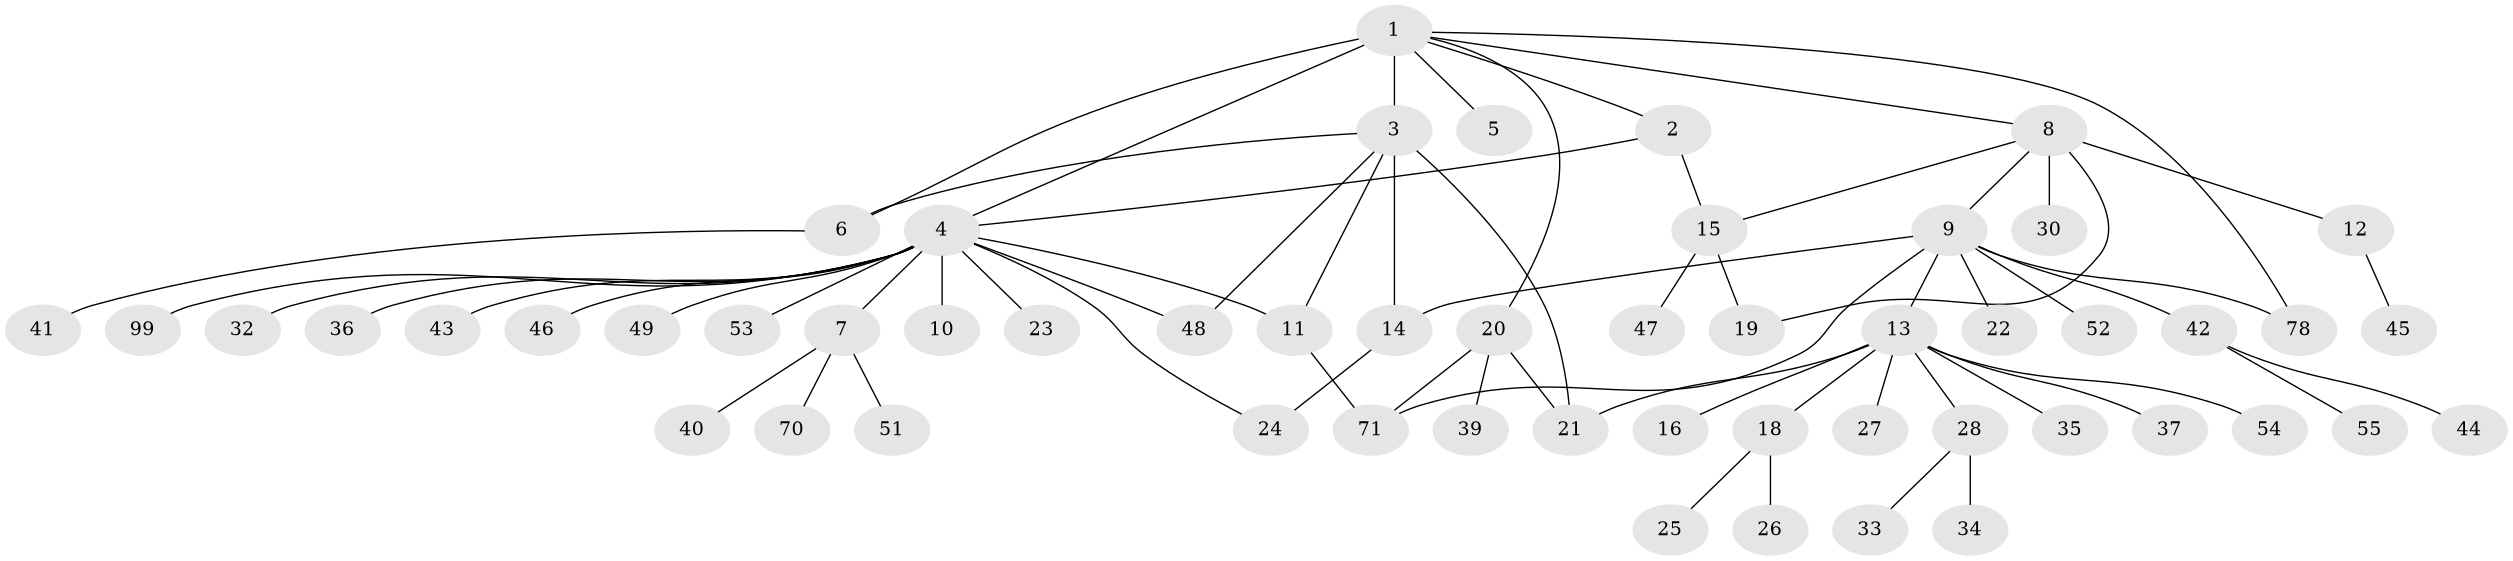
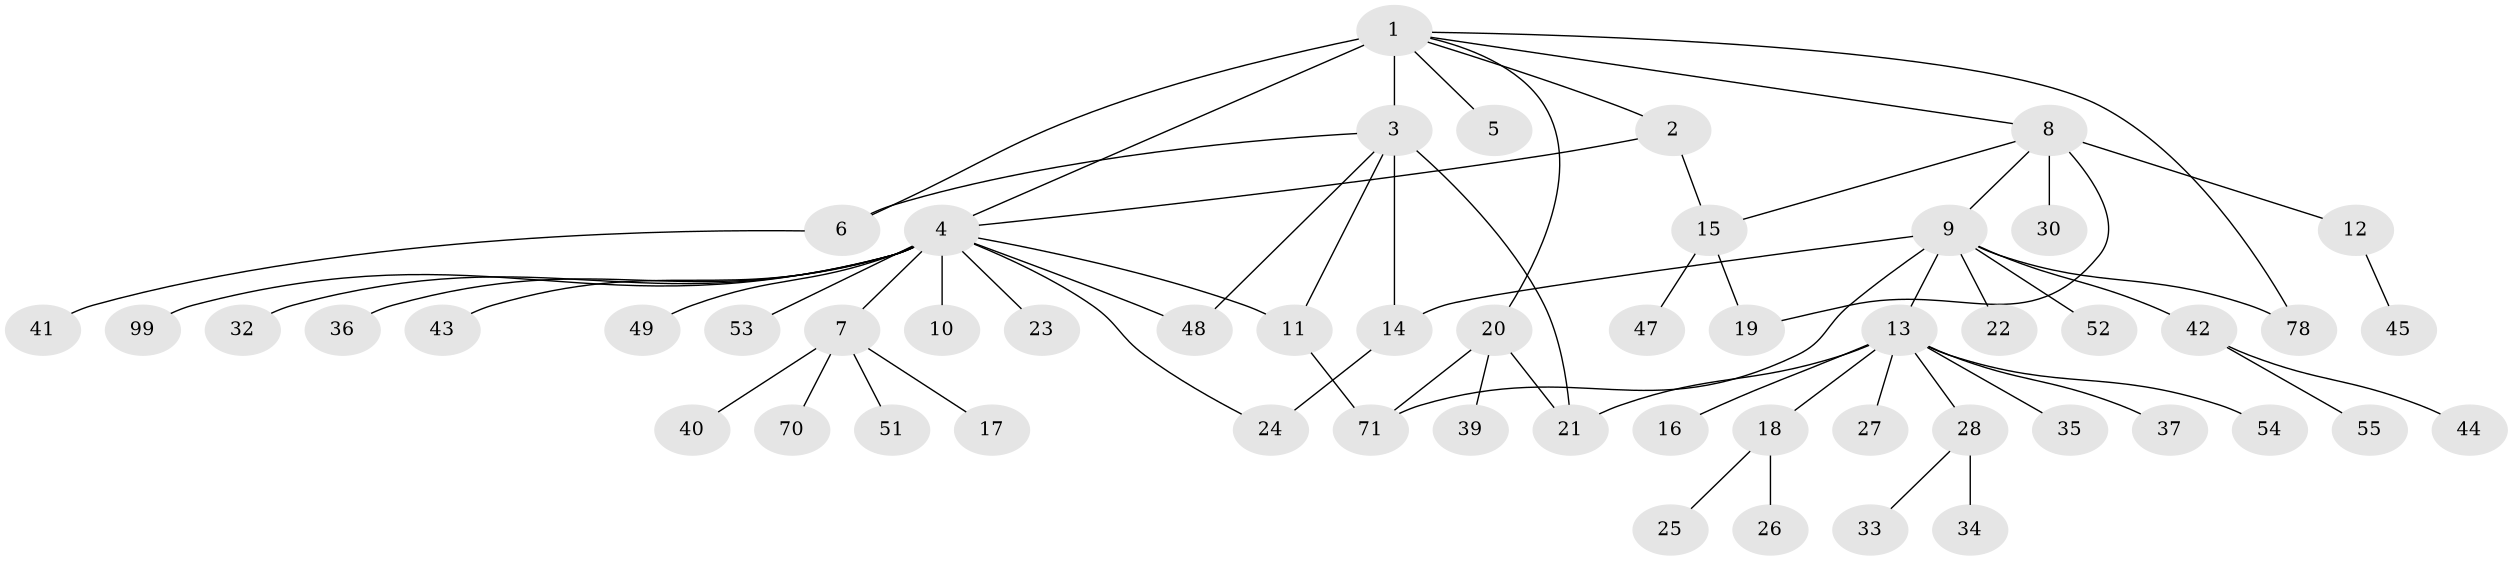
  graph {
    node [color=gray90 style=filled]
    edge [weight=1.0]
    1
    2
    3
    4
    5
    6
    8
    20
    n9 [label=78]
    15
    11
    14
    21
    48
    7
    10
    23
    24
    n19 [label=99]
    32
    36
    43
-   46
    49
    53
    41
    9
    12
    19
    30
    n31 [label=71]
    39
    47
+   17
    40
    n36 [label=70]
    51
    13
    22
    42
    52
    45
    16
    18
    27
    28
    35
    37
    54
    44
    55
    25
    26
    33
    34
    1 -- 2
    1 -- 3 [weight=25.0]
    1 -- 4
    1 -- 5
    1 -- 6
    1 -- 8
    1 -- 20
    1 -- n9
    2 -- 4
    2 -- 15
    3 -- 6
    3 -- 11
    3 -- 14 [weight=2.0]
    3 -- 21
    3 -- 48
    4 -- 11
    4 -- 48
    4 -- 7
    4 -- 10
    4 -- 23
    4 -- 24 [weight=2.0]
    4 -- n19
    4 -- 32
    4 -- 36
    4 -- 43
-   4 -- 46
    4 -- 49
    4 -- 53
    6 -- 41
    8 -- 15
    8 -- 9
    8 -- 12
    8 -- 19
    8 -- 30 [weight=3.0]
    20 -- 21
    20 -- n31
    20 -- 39
    15 -- 19
    15 -- 47
    11 -- n31
    14 -- 24 [weight=3.0]
+   7 -- 17
    7 -- 40
    7 -- n36
    7 -- 51
    9 -- n9
    9 -- 14
    9 -- n31
    9 -- 13
    9 -- 22
    9 -- 42 [weight=2.0]
    9 -- 52
    12 -- 45
    13 -- 21
    13 -- 16
    13 -- 18
    13 -- 27
    13 -- 28
    13 -- 35
    13 -- 37
    13 -- 54
    42 -- 44
    42 -- 55
    18 -- 25
    18 -- 26
    28 -- 33
    28 -- 34 [weight=2.0]
  }
